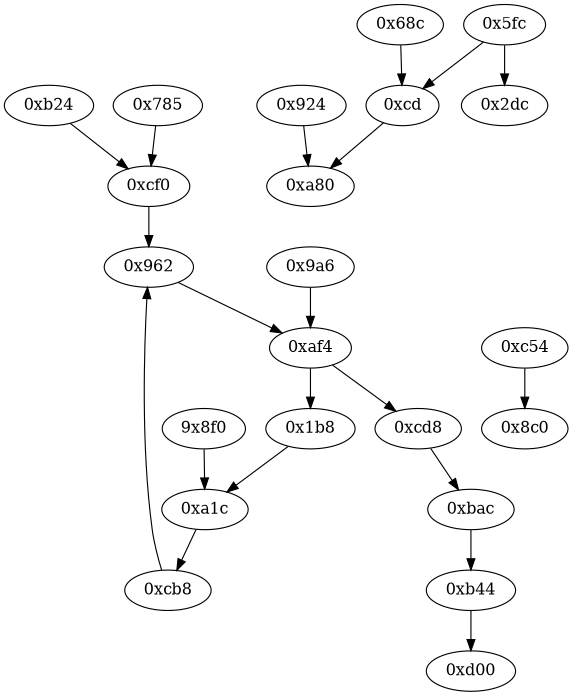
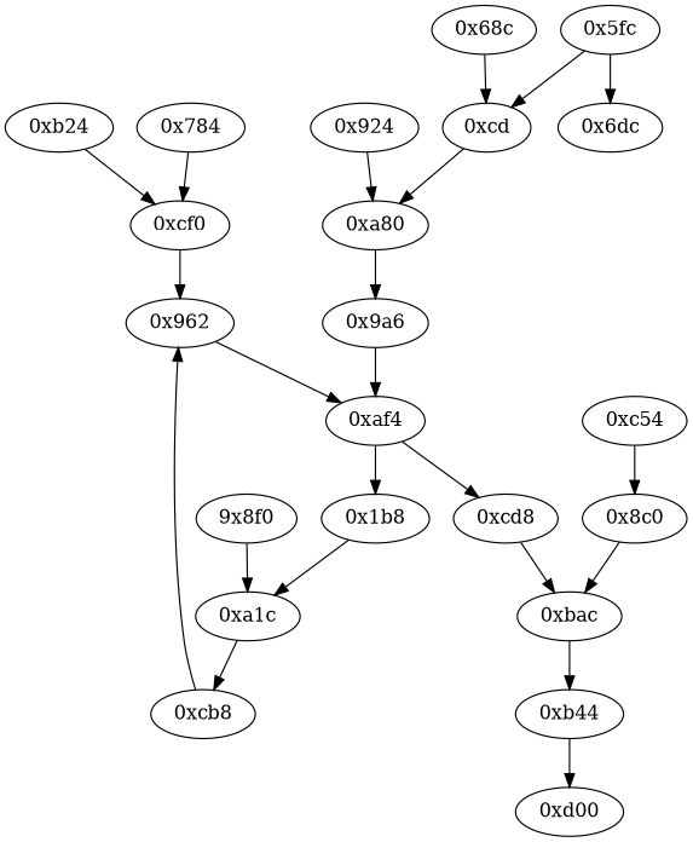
  strict digraph {
    "0xb24" [opcode="[u'ldr', u'ldr', u'ldr', u'add', u'ldrb', u'bl', u'mov', u'b']"]
    "0xcf0" [opcode="[u'ldr', u'str', u'ldr', u'b']"]
-   "0x784" [opcode="[u'ldr', u'rsb', u'rsb', u'str', u'ldr', u'ldr', u'ldrb', u'bl', u'ldr', u'mov', u'ldr', u'ldr', u'add', u'sub', u'sub', u'mul', u'eor', u'and', u'ldr', u'mov', u'mov', u'ldr', u'ldr', u'cmp', u'mov', u'teq', u'ldr', u'b']" label="0x785"]
+   "0x784" [opcode="[u'ldr', u'rsb', u'rsb', u'str', u'ldr', u'ldr', u'ldrb', u'bl', u'ldr', u'mov', u'ldr', u'ldr', u'add', u'sub', u'sub', u'mul', u'eor', u'and', u'ldr', u'mov', u'mov', u'ldr', u'ldr', u'cmp', u'mov', u'teq', u'ldr', u'b']"]
    n4 [label="0x962" opcode="[u'ldr', u'ldr', u'sub', u'add', u'add', u'b']"]
    n5 [label="9x8f0" opcode="[u'ldr', u'mov', u'b']"]
    "0xa1c" [opcode="[u'ldr', u'mov', u'cmp', u'mov', u'mov', u'strb', u'ldr', u'ldr', u'ldr', u'add', u'sub', u'sub', u'mul', u'eor', u'and', u'ldr', u'mov', u'mov', u'ldr', u'ldr', u'cmp', u'mov', u'teq', u'ldr', u'b']"]
    "0xcb8" [opcode="[u'ldrb', u'ldr', u'cmp', u'ldr', u'mov', u'ldr', u'str', u'b']"]
    "0xaf4" [opcode="[u'ldr', u'str', u'ldr', u'ldr', u'ldrb', u'str', u'ldr', u'ldr', u'ldr', u'cmp', u'mov', u'b']"]
-   "0x6dc" [opcode="[u'ldr', u'ldr', u'ldr', u'ldr', u'ldr', u'mov', u'add', u'cmp', u'sub', u'mov', u'sub', u'mul', u'mov', u'mvn', u'orr', u'cmn', u'mov', u'teq', u'mov', u'mov', u'cmn', u'mov', u'mov', u'cmp', u'mov', u'b']" label="0x2dc"]
+   "0x6dc" [opcode="[u'ldr', u'ldr', u'ldr', u'ldr', u'ldr', u'mov', u'add', u'cmp', u'sub', u'mov', u'sub', u'mul', u'mov', u'mvn', u'orr', u'cmn', u'mov', u'teq', u'mov', u'mov', u'cmn', u'mov', u'mov', u'cmp', u'mov', u'b']"]
    "0xc54" [opcode="[u'ldr', u'ldr', u'ldr', u'ldr', u'add', u'sub', u'sub', u'mul', u'mvn', u'ldr', u'ldr', u'orr', u'mov', u'cmn', u'mov', u'cmp', u'mov', u'mov', u'mov', u'cmn', u'mov', u'mov', u'teq', u'mov', u'b']"]
    "0x8c0" [opcode="[u'mov', u'b']"]
    "0xbac" [opcode="[u'ldr', u'ldr', u'ldr', u'str', u'ldr', u'ldr', u'rsb', u'mvn', u'mul', u'eor', u'and', u'ldr', u'mov', u'mov', u'ldr', u'b']"]
    "0xb44" [opcode="[u'ldr', u'mov', u'ldr', u'ldr', u'ldr', u'ldr', u'cmp', u'mov', u'add', u'sub', u'sub', u'mul', u'mvn', u'mov', u'orr', u'ldr', u'cmn', u'mov', u'teq', u'ldr', u'mov', u'cmn', u'mov', u'cmp', u'mov', u'b']"]
    n14 [label="0x1b8" opcode="[u'ldr', u'ldr', u'ldr', u'ldr', u'add', u'sub', u'sub', u'mul', u'mvn', u'ldr', u'orr', u'mov', u'cmn', u'mov', u'ldr', u'cmp', u'mov', u'mov', u'mov', u'cmn', u'mov', u'mov', u'teq', u'mov', u'b']"]
    "0xd00" [opcode="[u'ldr', u'sub', u'pop']"]
    "0x924" [opcode="[u'ldr', u'ldr', u'ldrb', u'bl', u'ldr', u'b']"]
    "0xa80" [opcode="[u'ldr', u'ldr', u'str', u'ldr', u'ldrb', u'bl', u'ldr', u'mov', u'ldr', u'rsb', u'mvn', u'mul', u'eor', u'and', u'ldr', u'mov', u'mov', u'ldr', u'ldr', u'cmp', u'mov', u'teq', u'ldr']"]
    n18 [label="0x9a6" opcode="[u'mov']"]
    "0x5fc" [opcode="[u'push', u'add', u'sub', u'str', u'cmp', u'mvn', u'ldr', u'ldr', u'ldr', u'ldr', u'mov', u'ldr', u'str', u'ldr', u'str', u'ldr', u'str', u'ldr', u'str', u'ldr', u'str', u'ldr', u'str', u'ldr', u'str', u'ldr', u'ldr', u'ldr', u'ldr', u'str', u'ldr', u'str', u'str', u'str', u'str', u'b']"]
    n20 [label="0xcd" opcode="[u'ldr', u'ldr', u'ldr', u'ldr', u'ldr', u'sub', u'sub', u'add', u'mul', u'eor', u'and', u'ldr', u'mov', u'mov', u'ldr']"]
    "0xcd8" [opcode="[u'mov', u'bl', u'mov']"]
    "0x68c" [opcode="[u'ldr', u'cmp', u'mov', u'ldr']"]
    "0xb24" -> "0xcf0"
    "0xcf0" -> n4
    "0x784" -> "0xcf0"
    n4 -> "0xaf4"
    n5 -> "0xa1c"
    "0xa1c" -> "0xcb8"
    "0xcb8" -> n4
    "0xaf4" -> n14
    "0xaf4" -> "0xcd8"
    "0xc54" -> "0x8c0"
+   "0x8c0" -> "0xbac"
    "0xbac" -> "0xb44"
    "0xb44" -> "0xd00"
    n14 -> "0xa1c"
    "0x924" -> "0xa80"
+   "0xa80" -> n18
    n18 -> "0xaf4"
    "0x5fc" -> "0x6dc"
    "0x5fc" -> n20
    n20 -> "0xa80"
    "0xcd8" -> "0xbac"
    "0x68c" -> n20
  }
